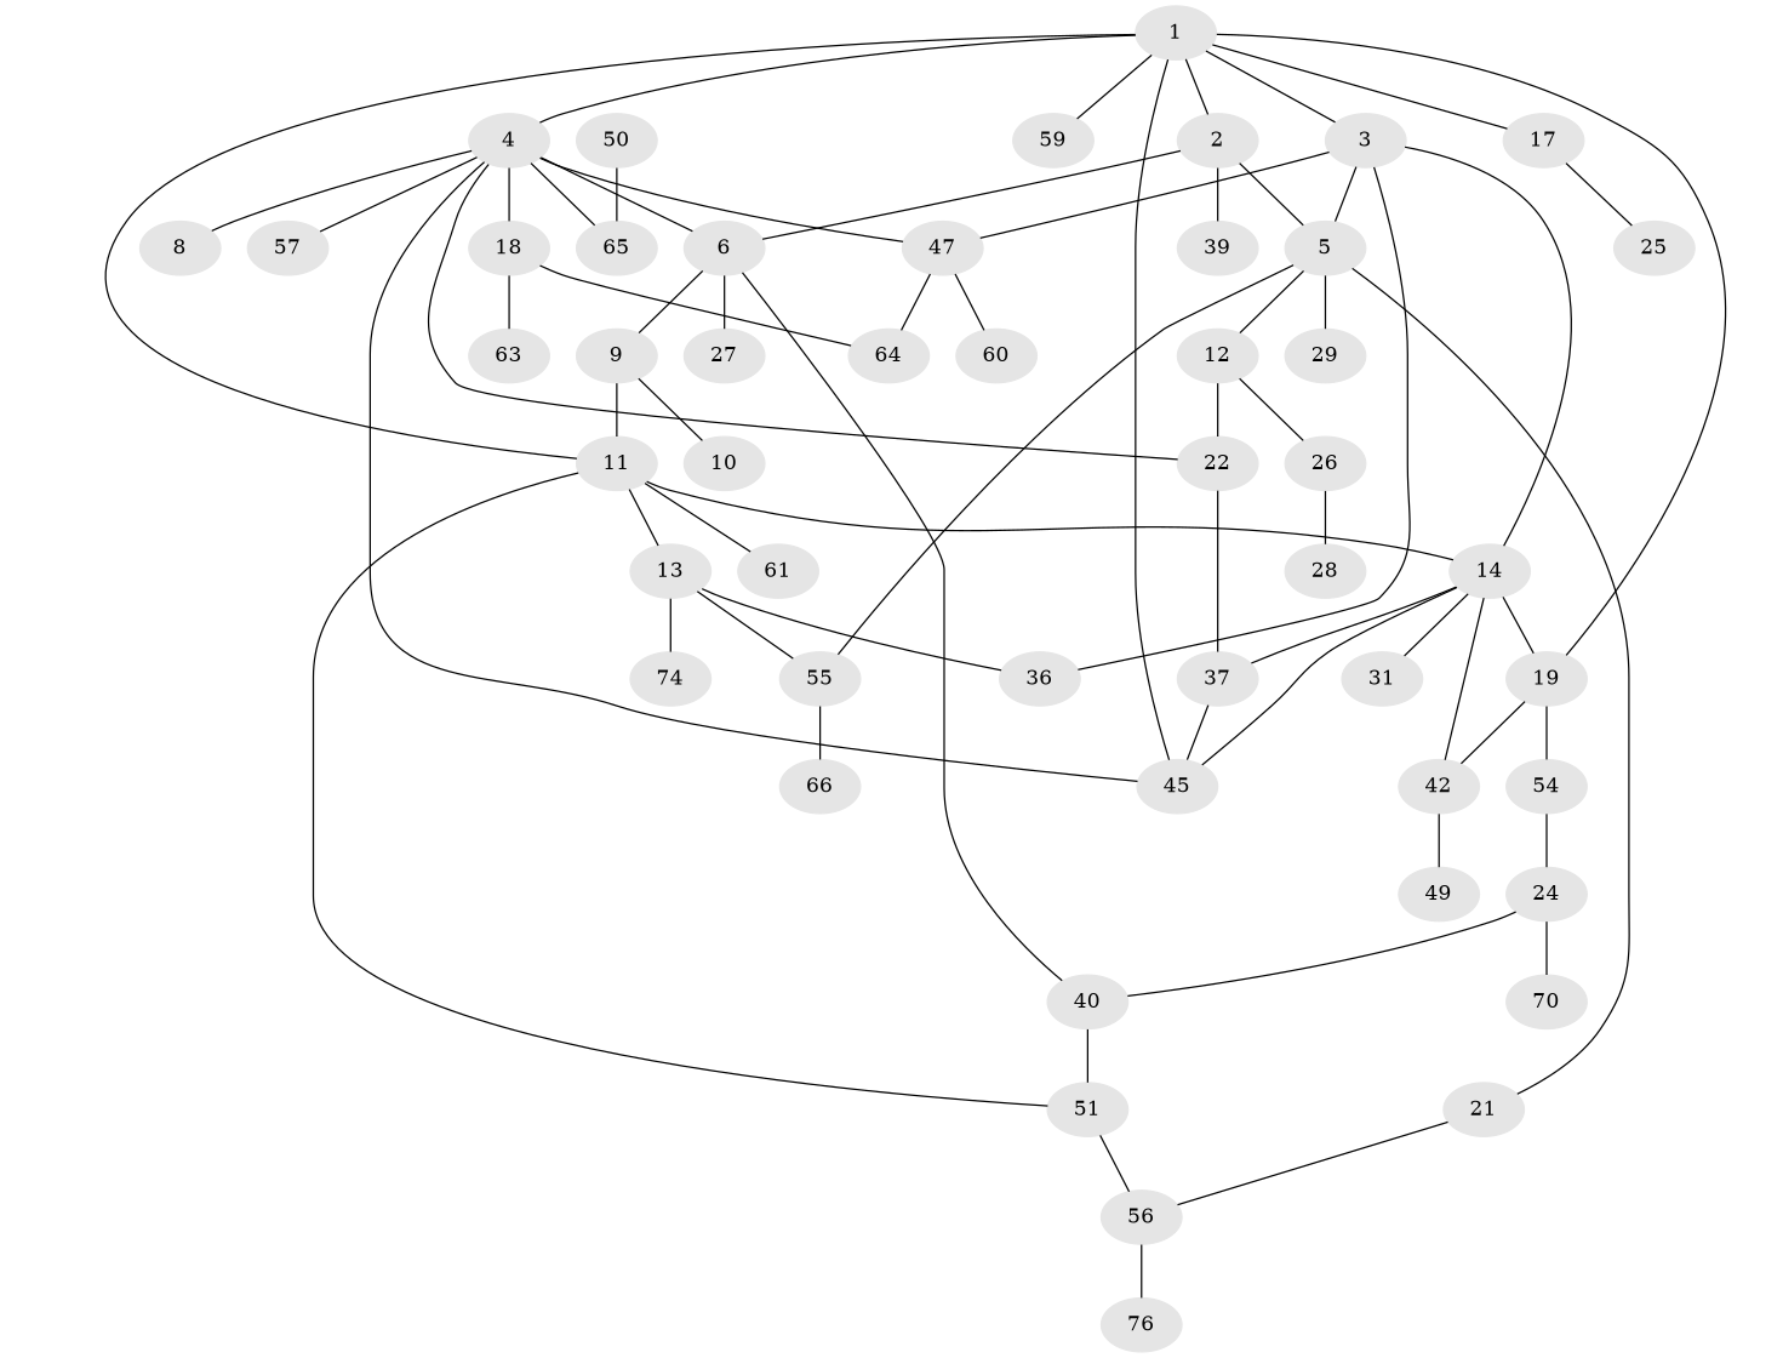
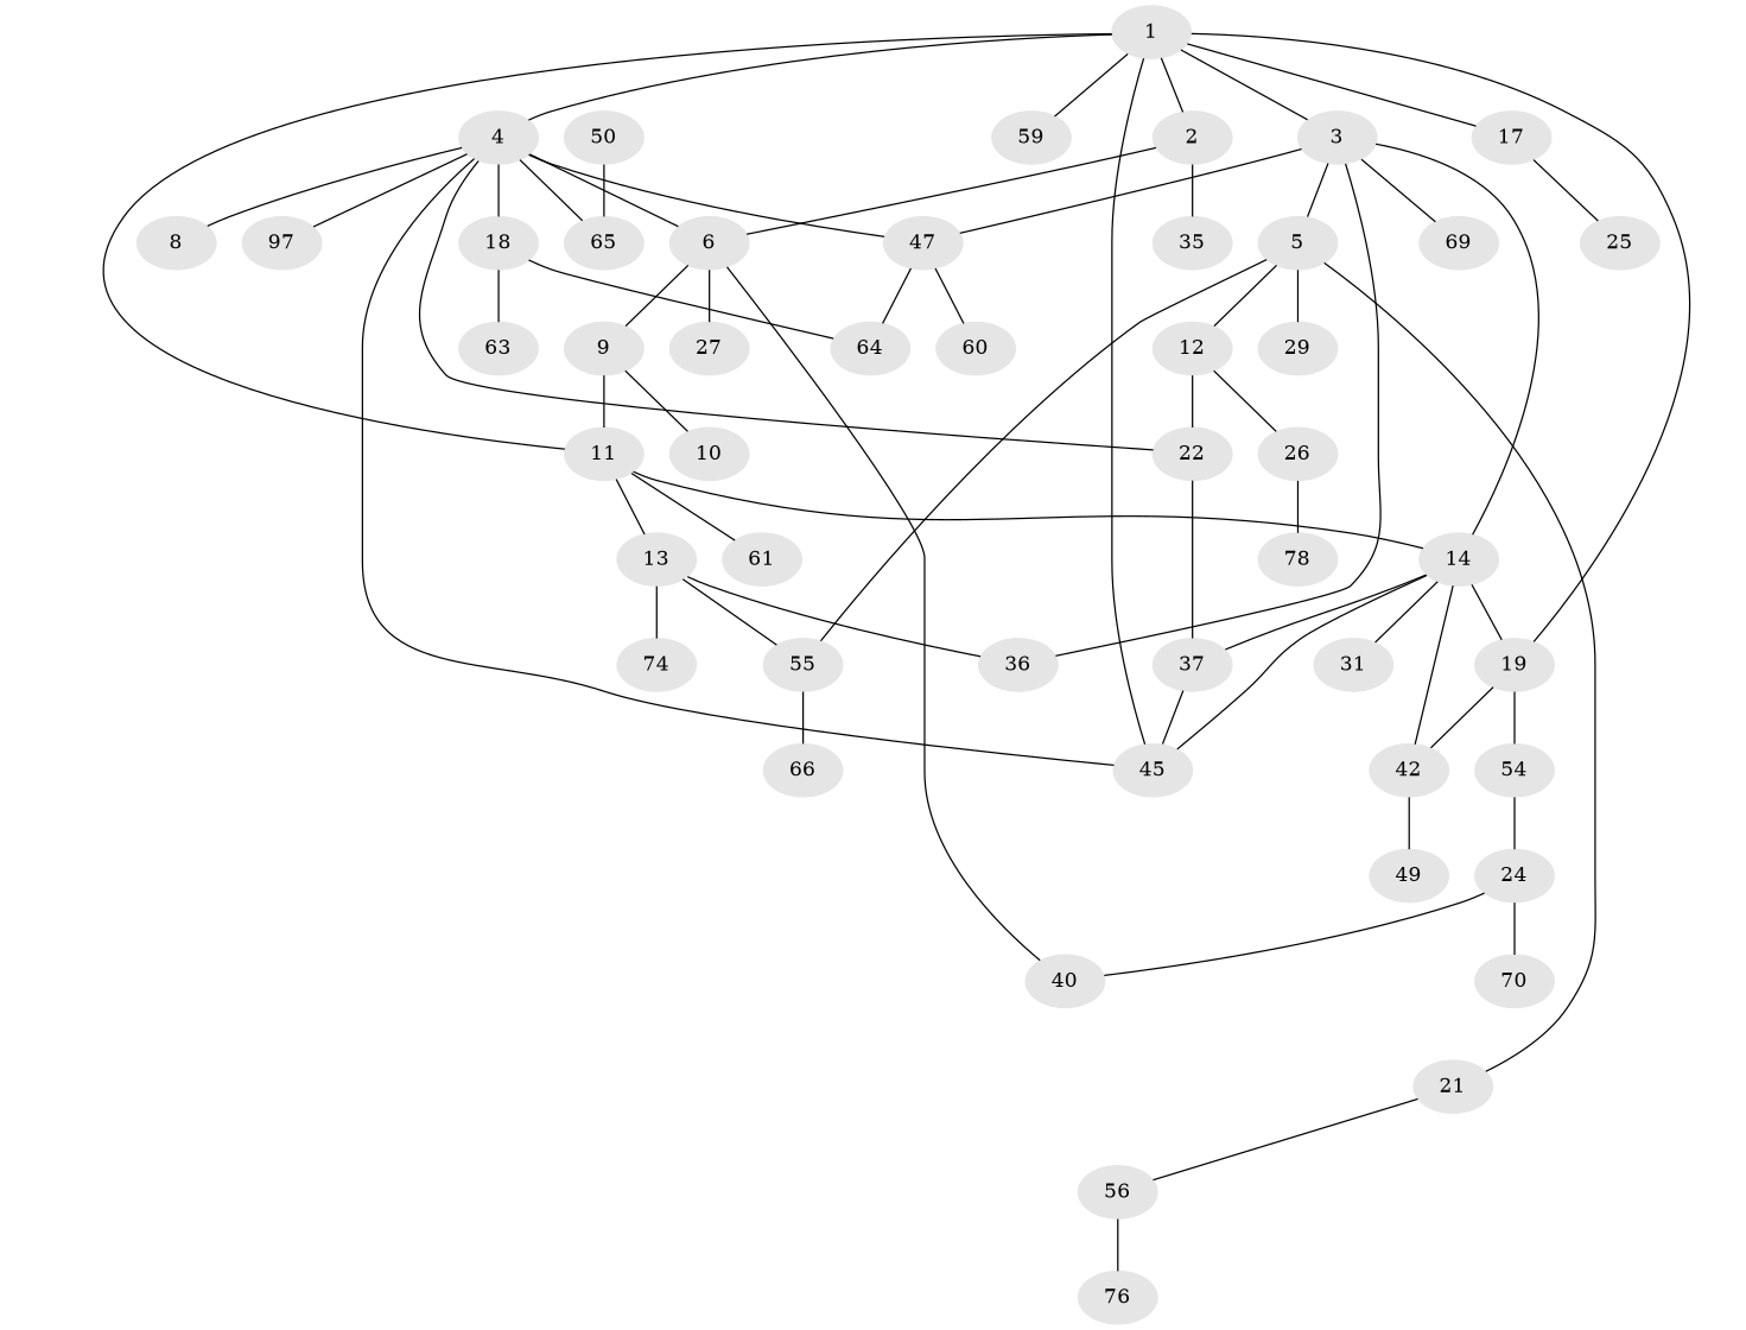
  graph {
    node [color=gray90 style=filled]
    1 [super="+7"]
    2 [super="+33"]
    3 [super="+34"]
    4 [super="+12"]
    11 [super="+15"]
    17 [super="+35"]
    19 [super="+44"]
    45 [super="+52"]
    59
    5 [super="+20"]
    6 [super="+53"]
-   39
+   39 [label=35]
    14 [super="+23"]
    36
    47
+   69
    8 [super="+67"]
    18 [super="+32"]
    22 [super="+46"]
-   57
+   57 [label=97]
    65
    13 [super="+58"]
-   51 [super="+71"]
    61
    25 [super="+41"]
    42
    54 [super="+75"]
    n28 [label=12]
    21
    29
    55
    9 [super="+30"]
    27
    40 [super="+43"]
    31
    37 [super="+68"]
    64 [super="+78"]
    60
    63
    26 [super="+73"]
    56
-   28 [super="+72"]
+   28 [super="+72" label=78]
    66 [super="+77"]
    10
    74
    49
    24 [super="+38"]
    70
    76
    50 [super="+62"]
    1 -- 2
    1 -- 3
    1 -- 4
    1 -- 11
    1 -- 17
    1 -- 19
    1 -- 45
    1 -- 59
-   2 -- 5
    2 -- 6
    2 -- 39
    3 -- 5
    3 -- 14
    3 -- 36
    3 -- 47
+   3 -- 69
    4 -- 45
    4 -- 6
    4 -- 47
    4 -- 8
    4 -- 18
    4 -- 22
    4 -- 57
    4 -- 65
    11 -- 14
    11 -- 13
-   11 -- 51
    11 -- 61
    17 -- 25
    19 -- 42
    19 -- 54
    5 -- n28
    5 -- 21
    5 -- 29
    5 -- 55
    6 -- 9
    6 -- 27
    6 -- 40
    14 -- 19
    14 -- 45
    14 -- 42
    14 -- 31
    14 -- 37
    47 -- 64
    47 -- 60
    18 -- 64
    18 -- 63
    22 -- 37
    13 -- 36
    13 -- 55
    13 -- 74
-   51 -- 56
    42 -- 49
    54 -- 24
    n28 -- 22
    n28 -- 26
    21 -- 56
    55 -- 66
    9 -- 11
    9 -- 10
-   40 -- 51
    37 -- 45
    26 -- 28
    56 -- 76
    24 -- 40
    24 -- 70
    50 -- 65
  }
